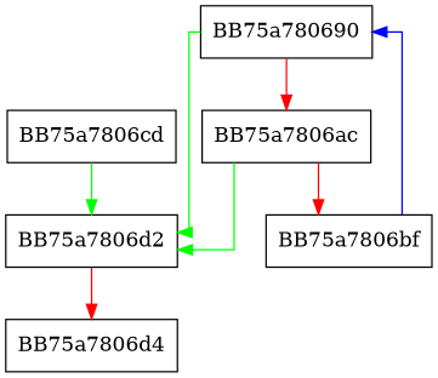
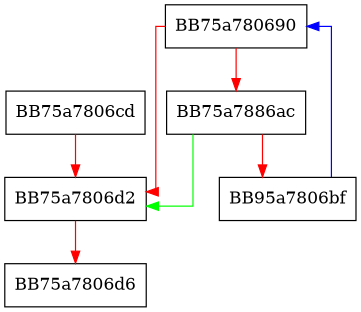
  digraph {
    splines=ortho
    node [shape=box]
    edge [color=red]
    BB75a780690
    BB75a7806d2
-   BB75a7806ac
-   BB75a7806d4
-   BB75a7806bf
+   BB75a7806ac [label=BB75a7886ac]
+   BB75a7806d4 [label=BB75a7806d6]
+   BB75a7806bf [label=BB95a7806bf]
    BB75a7806cd
-   BB75a780690 -> BB75a7806d2 [color=green]
+   BB75a780690 -> BB75a7806d2
    BB75a780690 -> BB75a7806ac
    BB75a7806d2 -> BB75a7806d4
    BB75a7806ac -> BB75a7806d2 [color=green]
    BB75a7806ac -> BB75a7806bf
    BB75a7806bf -> BB75a780690 [color=blue]
-   BB75a7806cd -> BB75a7806d2 [color=green]
+   BB75a7806cd -> BB75a7806d2
  }
